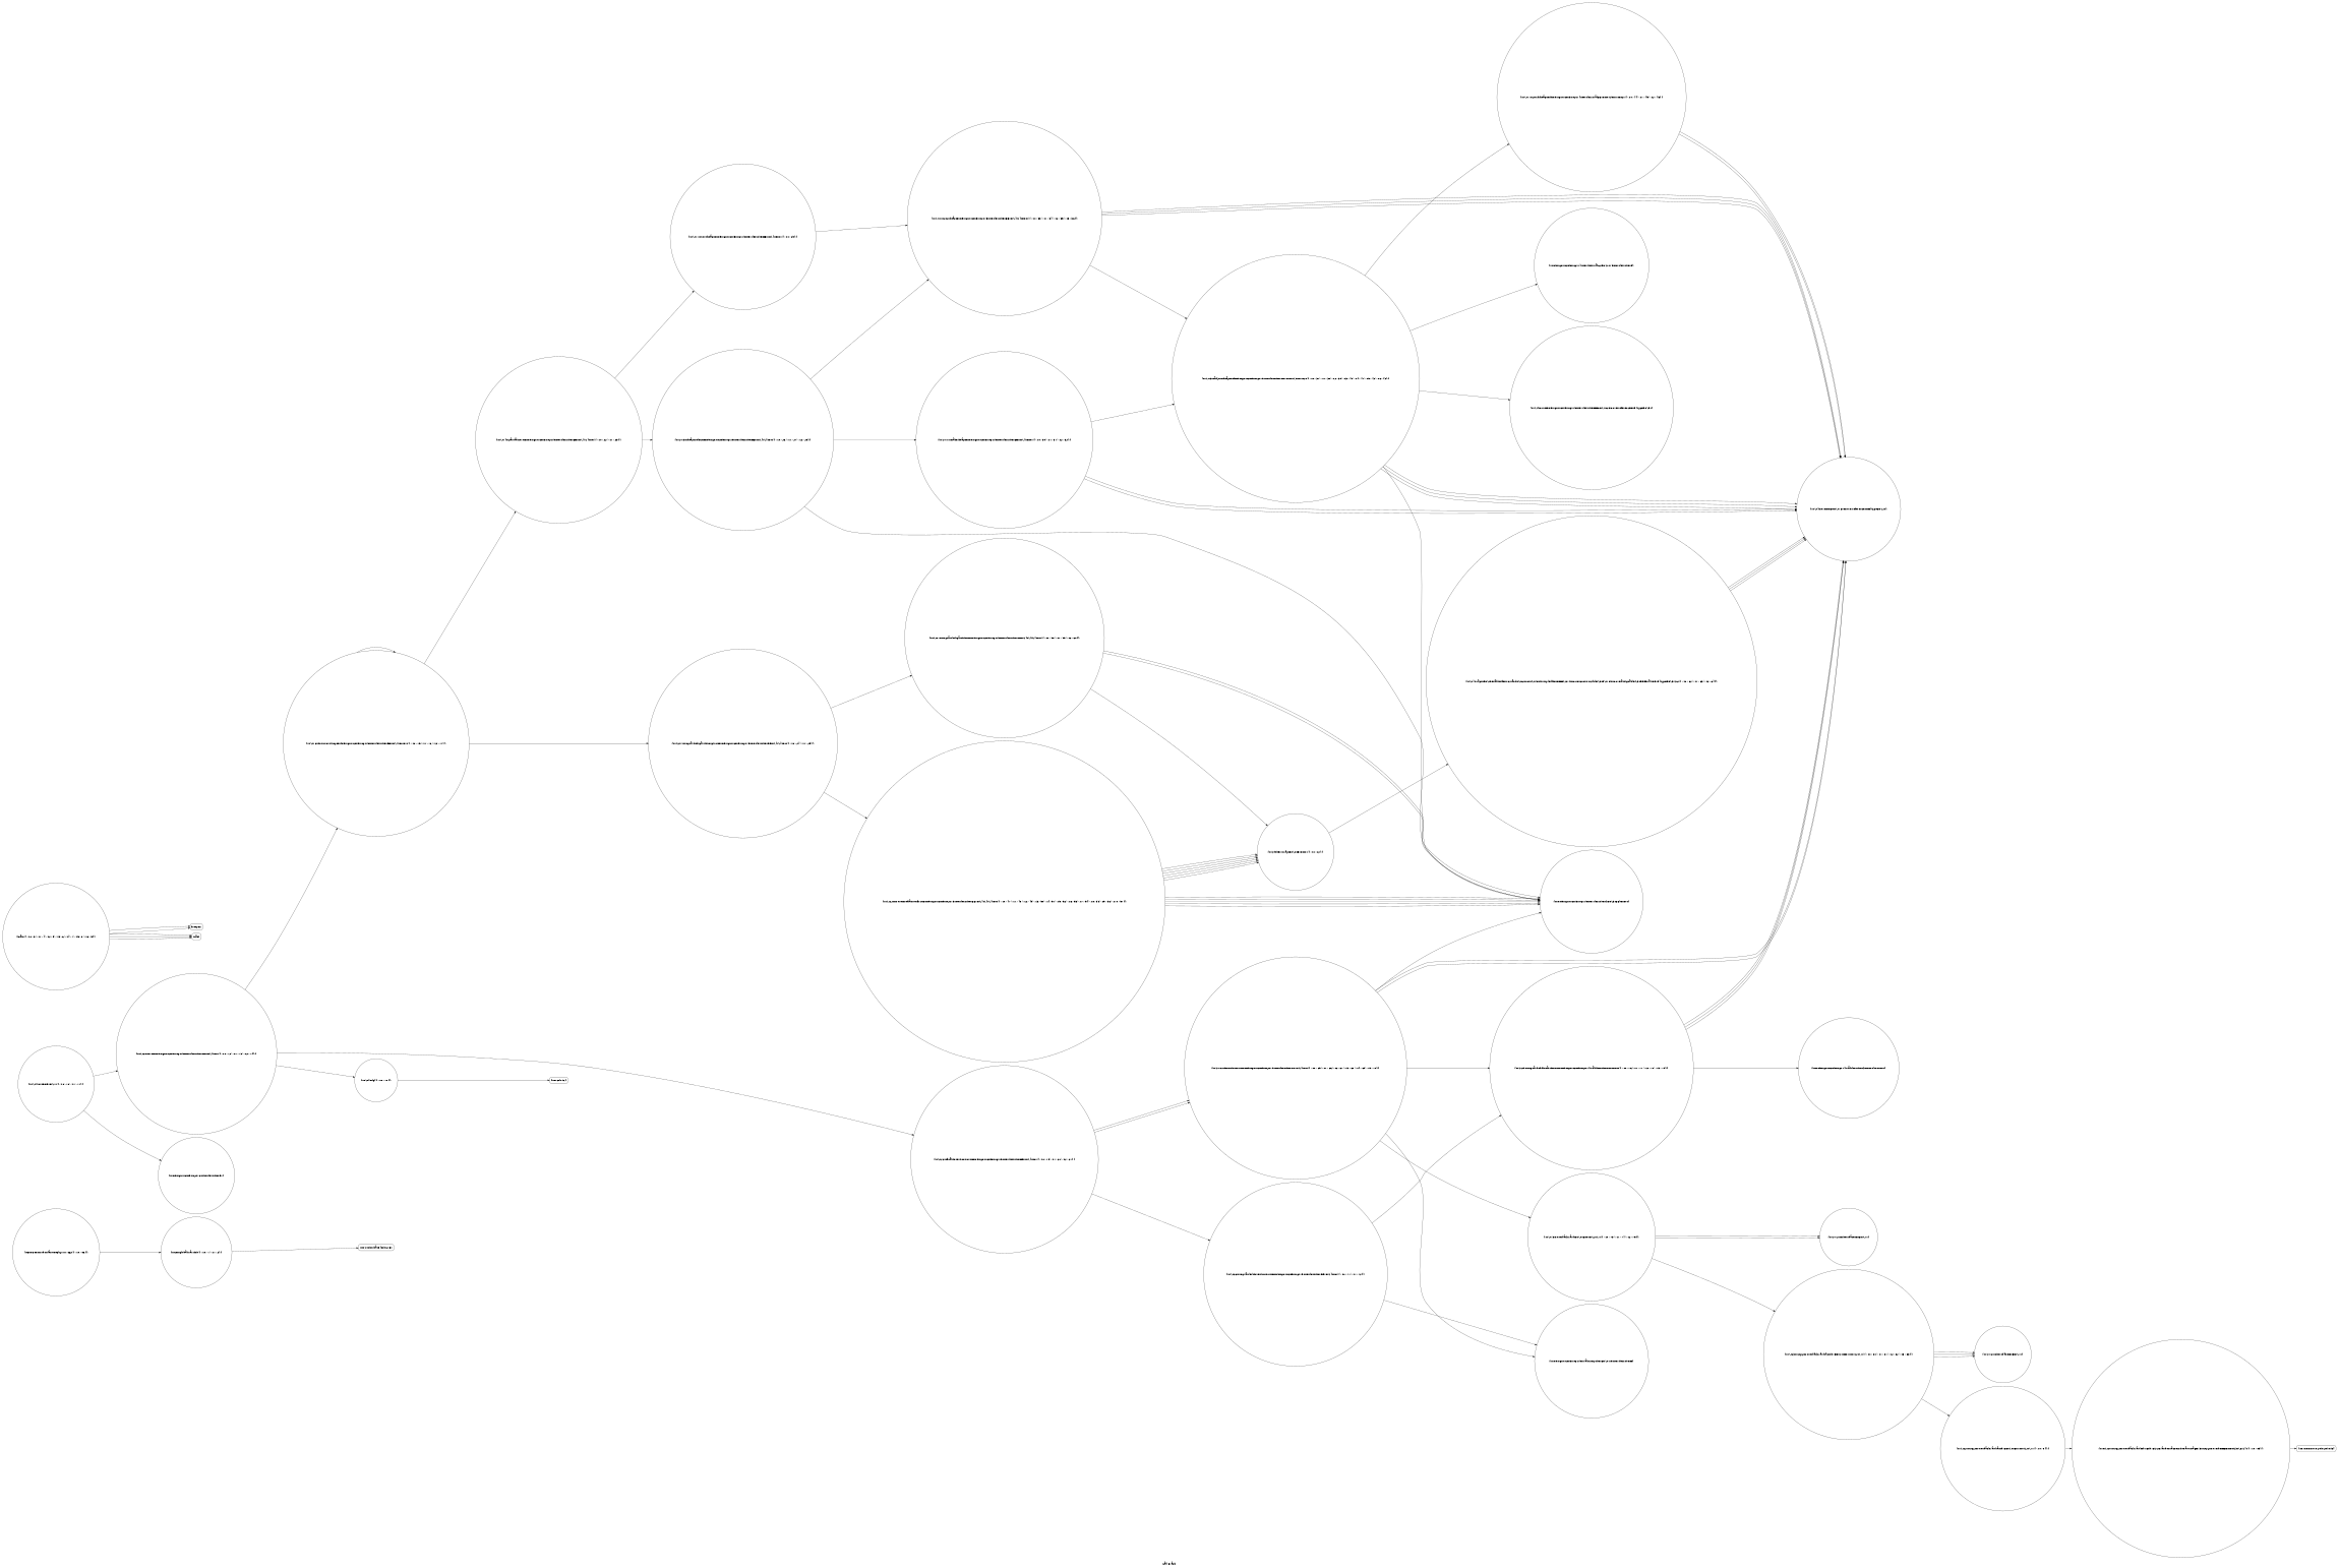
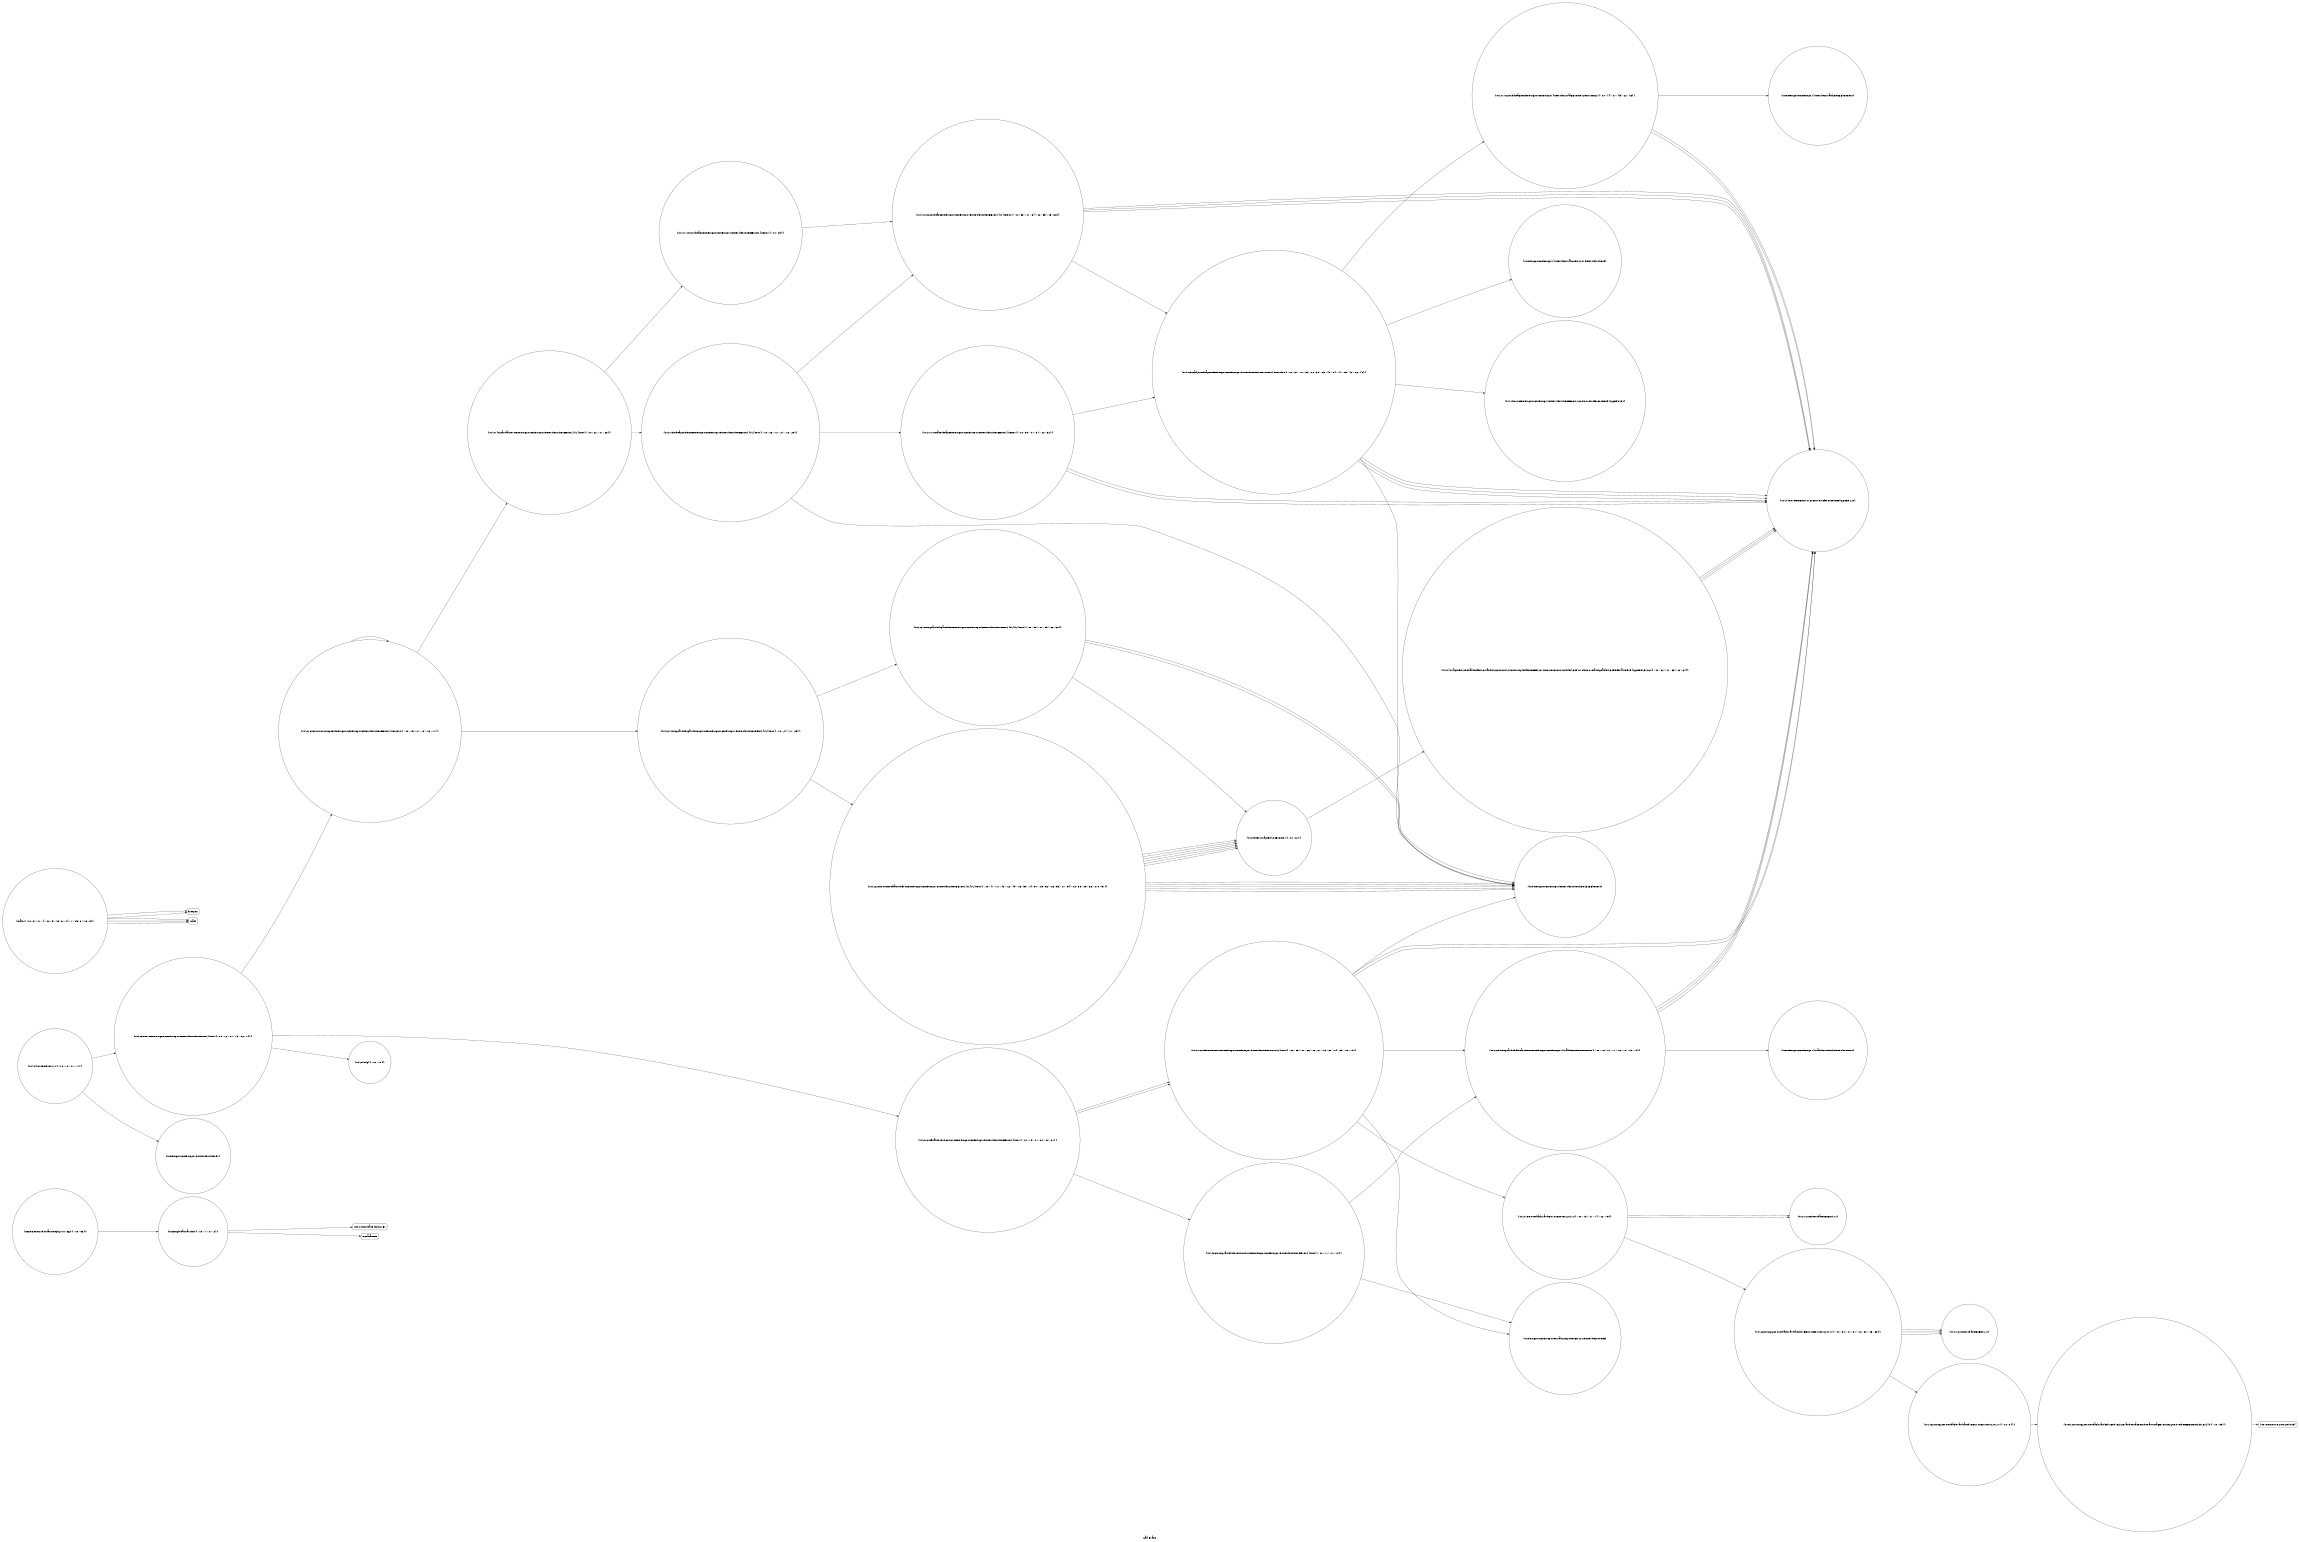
  digraph {
    label="Call Graph"
    rankdir=LR
    node [shape=circle]
    edge [color=black tailport=s0]
    n1 [label="{__cxx_global_var_init|{<s0>1|<s1>2}}"]
    n2 [label="{_ZNSt8ios_base4InitC1Ev}" shape=Mrecord]
+   n3 [label="{__cxa_atexit}" shape=Mrecord]
+   n4 [label="{_ZNK9__gnu_cxx5__ops14_Iter_less_valclIPxxEEbT_RT0_}"]
    n5 [label="{_ZSt4sortIPxEvT_S1_|{<s0>10|<s1>11}}"]
    n6 [label="{_ZN9__gnu_cxx5__ops16__iter_less_iterEv}"]
    n7 [label="{_ZSt6__sortIPxN9__gnu_cxx5__ops15_Iter_less_iterEEvT_S4_T0_|{<s0>12|<s1>13|<s2>14}}"]
    n8 [label="{_ZSt4__lgl|{<s0>18}}"]
    n9 [label="{_ZSt16__introsort_loopIPxlN9__gnu_cxx5__ops15_Iter_less_iterEEvT_S4_T0_T1_|{<s0>15|<s1>16|<s2>17}}"]
    n10 [label="{_ZSt22__final_insertion_sortIPxN9__gnu_cxx5__ops15_Iter_less_iterEEvT_S4_T0_|{<s0>19|<s1>20|<s2>21}}"]
-   n11 [label="{llvm.ctlz.i64}" shape=Mrecord]
    n12 [label="{_ZSt14__partial_sortIPxN9__gnu_cxx5__ops15_Iter_less_iterEEvT_S4_S4_T0_|{<s0>22|<s1>23}}"]
    n13 [label="{_ZSt27__unguarded_partition_pivotIPxN9__gnu_cxx5__ops15_Iter_less_iterEET_S4_S4_T0_|{<s0>24|<s1>25}}"]
    n14 [label="{_ZSt26__unguarded_insertion_sortIPxN9__gnu_cxx5__ops15_Iter_less_iterEEvT_S4_T0_|{<s0>71|<s1>72}}"]
    n15 [label="{_ZSt16__insertion_sortIPxN9__gnu_cxx5__ops15_Iter_less_iterEEvT_S4_T0_|{<s0>65|<s1>66|<s2>67|<s3>68|<s4>69|<s5>70}}"]
    n16 [label="{_ZN9__gnu_cxx5__ops15__val_comp_iterENS0_15_Iter_less_iterE}"]
    n17 [label="{_ZSt25__unguarded_linear_insertIPxN9__gnu_cxx5__ops14_Val_less_iterEEvT_T0_|{<s0>76|<s1>77|<s2>78|<s3>79}}"]
    n18 [label="{_ZSt4moveIRxEONSt16remove_referenceIT_E4typeEOS2_}"]
    n19 [label="{_ZNK9__gnu_cxx5__ops14_Val_less_iterclIxPxEEbRT_T0_}"]
    n20 [label="{_ZSt13__heap_selectIPxN9__gnu_cxx5__ops15_Iter_less_iterEEvT_S4_S4_T0_|{<s0>26|<s1>27|<s2>28}}"]
    n21 [label="{_ZSt11__sort_heapIPxN9__gnu_cxx5__ops15_Iter_less_iterEEvT_S4_RT0_|{<s0>29}}"]
    n22 [label="{_ZNK9__gnu_cxx5__ops15_Iter_less_iterclIPxS3_EEbT_T0_}"]
    n23 [label="{_ZSt11__make_heapIPxN9__gnu_cxx5__ops15_Iter_less_iterEEvT_S4_RT0_|{<s0>30|<s1>31|<s2>32}}"]
    n24 [label="{_ZSt10__pop_heapIPxN9__gnu_cxx5__ops15_Iter_less_iterEEvT_S4_S4_RT0_|{<s0>33|<s1>34|<s2>35|<s3>36}}"]
    n25 [label="{_ZSt13__adjust_heapIPxlxN9__gnu_cxx5__ops15_Iter_less_iterEEvT_T0_S5_T1_T2_|{<s0>37|<s1>38|<s2>39|<s3>40|<s4>41|<s5>42|<s6>43}}"]
    n26 [label="{_ZSt12__niter_baseIPxET_S1_}"]
    n27 [label="{_ZSt21__unguarded_partitionIPxN9__gnu_cxx5__ops15_Iter_less_iterEET_S4_S4_S4_T0_|{<s0>58|<s1>59|<s2>60}}"]
    n28 [label="{_ZSt9iter_swapIPxS0_EvT_T0_|{<s0>61}}"]
    n29 [label="{_ZSt4swapIxENSt9enable_ifIXsr6__and_ISt6__not_ISt15__is_tuple_likeIT_EESt21is_move_constructibleIS3_ESt18is_move_assignableIS3_EEE5valueEvE4typeERS3_SC_|{<s0>62|<s1>63|<s2>64}}"]
    n30 [label="{_ZSt22__move_median_to_firstIPxN9__gnu_cxx5__ops15_Iter_less_iterEEvT_S4_S4_S4_T0_|{<s0>47|<s1>48|<s2>49|<s3>50|<s4>51|<s5>52|<s6>53|<s7>54|<s8>55|<s9>56|<s10>57}}"]
    n31 [label="{_ZSt13move_backwardIPxS0_ET0_T_S2_S1_|{<s0>73|<s1>74|<s2>75}}"]
    n32 [label="{_ZSt4moveIRN9__gnu_cxx5__ops15_Iter_less_iterEEONSt16remove_referenceIT_E4typeEOS5_}"]
    n33 [label="{_ZSt11__push_heapIPxlxN9__gnu_cxx5__ops14_Iter_less_valEEvT_T0_S5_T1_RT2_|{<s0>44|<s1>45|<s2>46}}"]
    n34 [label="{_ZN9__gnu_cxx5__ops14_Iter_less_valC2ENS0_15_Iter_less_iterE}"]
    n35 [label="{llvm.memmove.p0i8.p0i8.i64}" shape=Mrecord]
    n36 [label="{main|{<s0>3|<s1>4|<s2>5|<s3>6|<s4>7|<s5>8|<s6>9}}"]
    n37 [label="{freopen}" shape=Mrecord]
    n38 [label="{scanf}" shape=Mrecord]
    n39 [label="{_ZSt23__copy_move_backward_a2ILb1EPxS0_ET1_T0_S2_S1_|{<s0>80|<s1>81|<s2>82|<s3>83}}"]
    n40 [label="{_ZSt22__copy_move_backward_aILb1EPxS0_ET1_T0_S2_S1_|{<s0>84}}"]
    n41 [label="{_ZNSt20__copy_move_backwardILb1ELb1ESt26random_access_iterator_tagE13__copy_move_bIxEEPT_PKS3_S6_S4_|{<s0>85}}"]
    n42 [label="{_GLOBAL__sub_I_lastonephy_1_1.cpp|{<s0>86}}"]
    n43 [label="{_ZSt12__miter_baseIPxET_S1_}"]
    n1 -> n2
+   n1 -> n3 [tailport=s1]
    n5 -> n6
    n5 -> n7 [tailport=s1]
    n7 -> n8
    n7 -> n9 [tailport=s1]
    n7 -> n10 [tailport=s2]
-   n8 -> n11
    n9 -> n9 [tailport=s2]
    n9 -> n12
    n9 -> n13 [tailport=s1]
    n10 -> n14 [tailport=s1]
    n10 -> n15
    n10 -> n15 [tailport=s2]
    n12 -> n20
    n12 -> n21 [tailport=s1]
    n13 -> n27 [tailport=s1]
    n13 -> n30
    n14 -> n16
    n14 -> n17 [tailport=s1]
    n15 -> n16 [tailport=s4]
    n15 -> n17 [tailport=s5]
    n15 -> n18 [tailport=s1]
    n15 -> n18 [tailport=s3]
    n15 -> n22
    n15 -> n31 [tailport=s2]
    n17 -> n18
    n17 -> n18 [tailport=s2]
    n17 -> n18 [tailport=s3]
    n17 -> n19 [tailport=s1]
    n20 -> n22 [tailport=s1]
    n20 -> n23
    n20 -> n24 [tailport=s2]
    n21 -> n24
    n23 -> n18
    n23 -> n18 [tailport=s1]
    n23 -> n25 [tailport=s2]
    n24 -> n18
    n24 -> n18 [tailport=s1]
    n24 -> n18 [tailport=s2]
    n24 -> n25 [tailport=s3]
    n25 -> n18 [tailport=s1]
    n25 -> n18 [tailport=s2]
    n25 -> n18 [tailport=s5]
    n25 -> n22
    n25 -> n32 [tailport=s3]
    n25 -> n33 [tailport=s6]
    n25 -> n34 [tailport=s4]
    n27 -> n22
    n27 -> n22 [tailport=s1]
    n27 -> n28 [tailport=s2]
    n28 -> n29
    n29 -> n18
    n29 -> n18 [tailport=s1]
    n29 -> n18 [tailport=s2]
    n30 -> n22
    n30 -> n22 [tailport=s1]
    n30 -> n22 [tailport=s3]
    n30 -> n22 [tailport=s6]
    n30 -> n22 [tailport=s8]
    n30 -> n28 [tailport=s2]
    n30 -> n28 [tailport=s4]
    n30 -> n28 [tailport=s5]
    n30 -> n28 [tailport=s7]
    n30 -> n28 [tailport=s9]
    n30 -> n28 [tailport=s10]
    n31 -> n39 [tailport=s2]
    n31 -> n43
    n31 -> n43 [tailport=s1]
+   n33 -> n4
    n33 -> n18 [tailport=s1]
    n33 -> n18 [tailport=s2]
    n36 -> n37
    n36 -> n37 [tailport=s1]
    n36 -> n38 [tailport=s2]
    n36 -> n38 [tailport=s3]
    n36 -> n38 [tailport=s4]
    n39 -> n26
    n39 -> n26 [tailport=s1]
    n39 -> n26 [tailport=s2]
    n39 -> n40 [tailport=s3]
    n40 -> n41
    n41 -> n35
    n42 -> n1
  }
